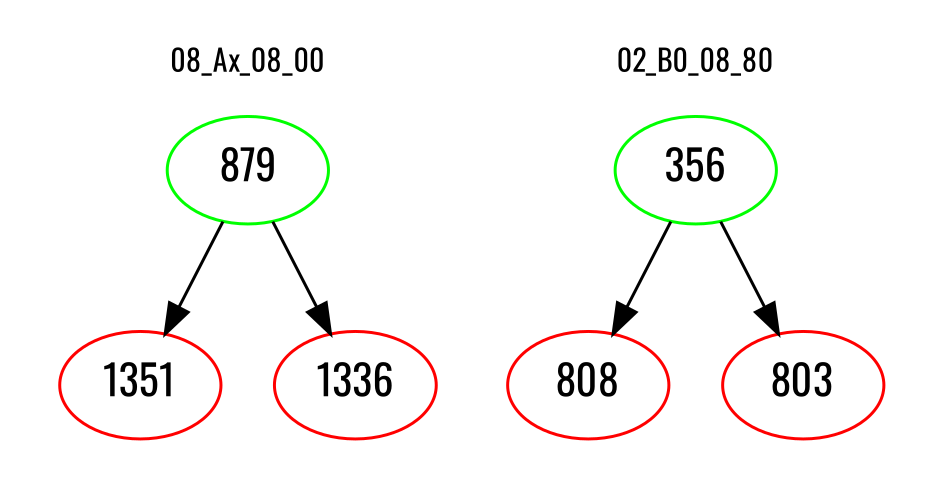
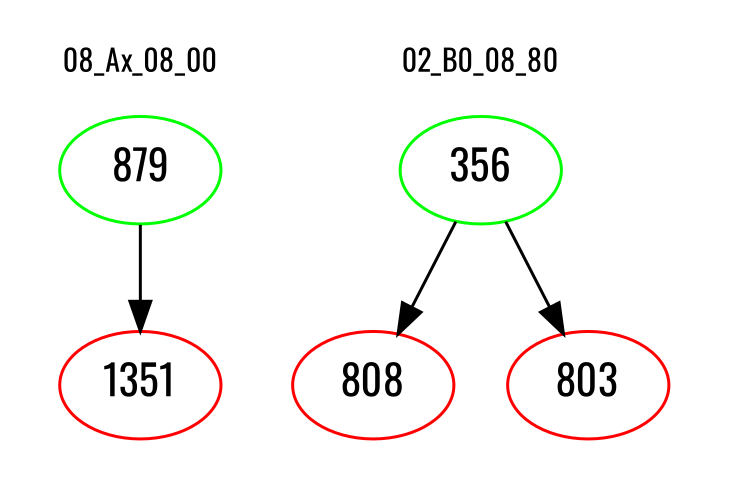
  digraph {
    fontname=Oswald
    node [color=red fontname=Oswald]
    edge [color=black fontname=Oswald]
    n1 [color=green label=879]
    n2 [label=1351]
-   n3 [label=1336]
    n4 [color=green label=356]
    n5 [label=808]
    n6 [label=803]
    subgraph cluster_1 {
      color=white
      fontsize=10
      label="08_Ax_08_00"
      n1
      n2
-     n3
    }
    subgraph cluster_2 {
      color=white
      fontsize=10
      label="02_B0_08_80"
      n4
      n5
      n6
    }
    n1 -> n2
-   n1 -> n3
    n4 -> n5
    n4 -> n6
  }
